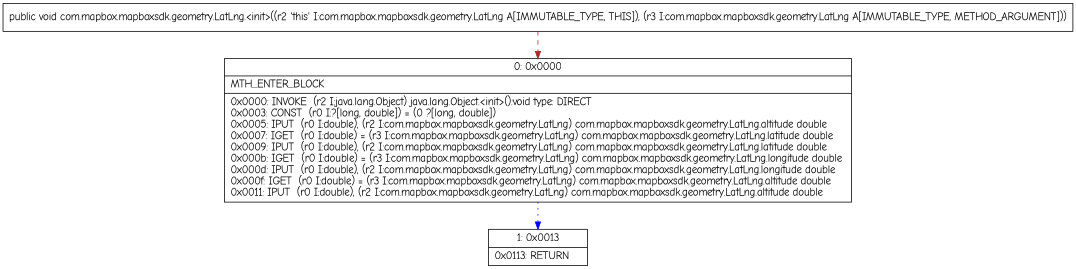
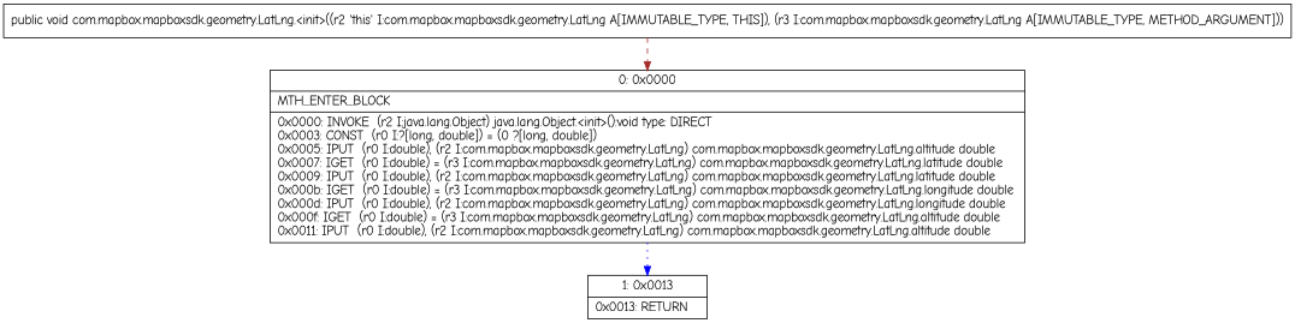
  digraph {
    fontname="Comic Neue"
    node [shape=record fontname="Comic Neue"]
    edge [fontname="Comic Neue"]
    n1 [label="{0\:\ 0x0000|MTH_ENTER_BLOCK\l|0x0000: INVOKE  (r2 I:java.lang.Object) java.lang.Object.\<init\>():void type: DIRECT \l0x0003: CONST  (r0 I:?[long, double]) = (0 ?[long, double]) \l0x0005: IPUT  (r0 I:double), (r2 I:com.mapbox.mapboxsdk.geometry.LatLng) com.mapbox.mapboxsdk.geometry.LatLng.altitude double \l0x0007: IGET  (r0 I:double) = (r3 I:com.mapbox.mapboxsdk.geometry.LatLng) com.mapbox.mapboxsdk.geometry.LatLng.latitude double \l0x0009: IPUT  (r0 I:double), (r2 I:com.mapbox.mapboxsdk.geometry.LatLng) com.mapbox.mapboxsdk.geometry.LatLng.latitude double \l0x000b: IGET  (r0 I:double) = (r3 I:com.mapbox.mapboxsdk.geometry.LatLng) com.mapbox.mapboxsdk.geometry.LatLng.longitude double \l0x000d: IPUT  (r0 I:double), (r2 I:com.mapbox.mapboxsdk.geometry.LatLng) com.mapbox.mapboxsdk.geometry.LatLng.longitude double \l0x000f: IGET  (r0 I:double) = (r3 I:com.mapbox.mapboxsdk.geometry.LatLng) com.mapbox.mapboxsdk.geometry.LatLng.altitude double \l0x0011: IPUT  (r0 I:double), (r2 I:com.mapbox.mapboxsdk.geometry.LatLng) com.mapbox.mapboxsdk.geometry.LatLng.altitude double \l}"]
-   n2 [label="{1\:\ 0x0013|0x0113: RETURN   \l}"]
+   n2 [label="{1\:\ 0x0013|0x0013: RETURN   \l}"]
    n3 [label="{public void com.mapbox.mapboxsdk.geometry.LatLng.\<init\>((r2 'this' I:com.mapbox.mapboxsdk.geometry.LatLng A[IMMUTABLE_TYPE, THIS]), (r3 I:com.mapbox.mapboxsdk.geometry.LatLng A[IMMUTABLE_TYPE, METHOD_ARGUMENT])) }"]
    n1 -> n2 [color=blue style=dotted]
    n3 -> n1 [color=brown style=dashed]
  }
